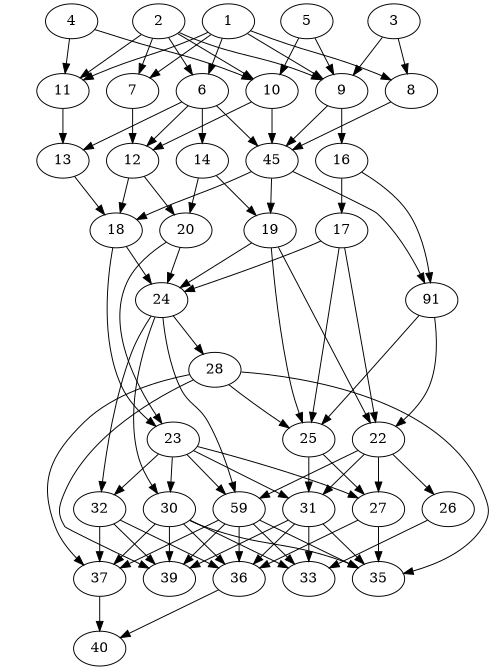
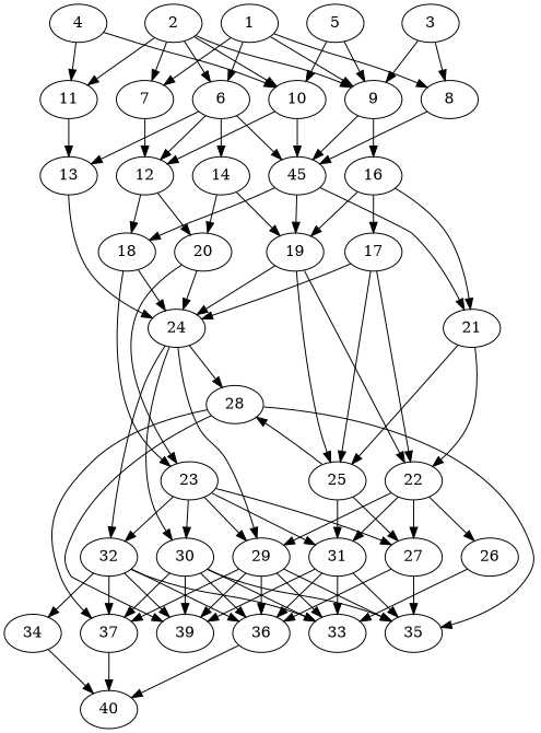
  digraph {
    node [alpha=0.14]
    1 [alpha=0.04 expect_size=34108416]
    6 [alpha=0.05 expect_size=8099840]
    7 [alpha=0.16 expect_size=7507968]
    8 [alpha=0.03 expect_size=47132672]
    9 [alpha=0.08 expect_size=31217664]
    11 [alpha=0.19 expect_size=37975040]
    12 [alpha=0.19 expect_size=47305728]
    13 [alpha=0.11 expect_size=39639040]
    14 [alpha=0.08 expect_size=27799552]
    n10 [alpha=0.13 expect_size=15133696 label=45]
    16 [expect_size=48486400]
    18 [alpha=0.20 expect_size=49961984]
    20 [alpha=0.04 expect_size=27858944]
    19 [alpha=0.03 expect_size=8888320]
-   21 [alpha=0.16 expect_size=36875264 label=91]
+   21 [alpha=0.16 expect_size=36875264]
    17 [alpha=0.04 expect_size=12740608]
    2 [alpha=0.17 expect_size=15275008]
    10 [alpha=0.04 expect_size=39694336]
    3 [alpha=0.15 expect_size=39568384]
    4 [alpha=0.15 expect_size=33817600]
    5 [expect_size=6922240]
    24 [alpha=0.09 expect_size=11034624]
    23 [alpha=0.05 expect_size=32089088]
    22 [expect_size=34984960]
    25 [expect_size=30623744]
-   29 [alpha=0.06 expect_size=8772608 label=59]
+   29 [alpha=0.06 expect_size=8772608]
    30 [alpha=0.16 expect_size=15539200]
    32 [alpha=0.02 expect_size=15503360]
    28 [alpha=0.11 expect_size=9195520]
    27 [alpha=0.06 expect_size=46788608]
    31 [alpha=0.00 expect_size=23889920]
    26 [alpha=0.19 expect_size=12989440]
    33 [alpha=0.18 expect_size=47599616]
    35 [expect_size=34487296]
    36 [alpha=0.03 expect_size=19534848]
    37 [expect_size=18130944]
    39 [alpha=0.17 expect_size=10281984]
+   34 [alpha=0.04 expect_size=12945408]
    40 [alpha=0.19 expect_size=24517632]
    1 -> 6
    1 -> 7
    1 -> 8
    1 -> 9
-   1 -> 11
    6 -> 12
    6 -> 13
    6 -> 14
    6 -> n10
    7 -> 12
    8 -> n10
    9 -> n10
    9 -> 16
    11 -> 13
    12 -> 18
    12 -> 20
-   13 -> 18
+   13 -> 24
    14 -> 20
    14 -> 19
    n10 -> 18
    n10 -> 19
    n10 -> 21
+   16 -> 19
    16 -> 21
    16 -> 17
    18 -> 24
    18 -> 23
    20 -> 24
    20 -> 23
    19 -> 24
    19 -> 22
    19 -> 25
    21 -> 22
    21 -> 25
    17 -> 24
    17 -> 22
    17 -> 25
    2 -> 6
    2 -> 7
    2 -> 9
    2 -> 11
    2 -> 10
    10 -> 12
    10 -> n10
    3 -> 8
    3 -> 9
    4 -> 11
    4 -> 10
    5 -> 9
    5 -> 10
    24 -> 29
    24 -> 30
    24 -> 32
    24 -> 28
    23 -> 29
    23 -> 30
    23 -> 32
    23 -> 27
    23 -> 31
    22 -> 29
    22 -> 27
    22 -> 31
    22 -> 26
-   28 -> 25
+   25 -> 28
    25 -> 27
    25 -> 31
    29 -> 33
    29 -> 35
    29 -> 36
    29 -> 37
    29 -> 39
    30 -> 33
    30 -> 35
    30 -> 36
    30 -> 37
    30 -> 39
+   32 -> 33
    32 -> 36
    32 -> 37
    32 -> 39
+   32 -> 34
    28 -> 35
    28 -> 37
    28 -> 39
    27 -> 35
    27 -> 36
    31 -> 33
    31 -> 35
    31 -> 36
    31 -> 39
    26 -> 33
    36 -> 40
    37 -> 40
+   34 -> 40
  }
